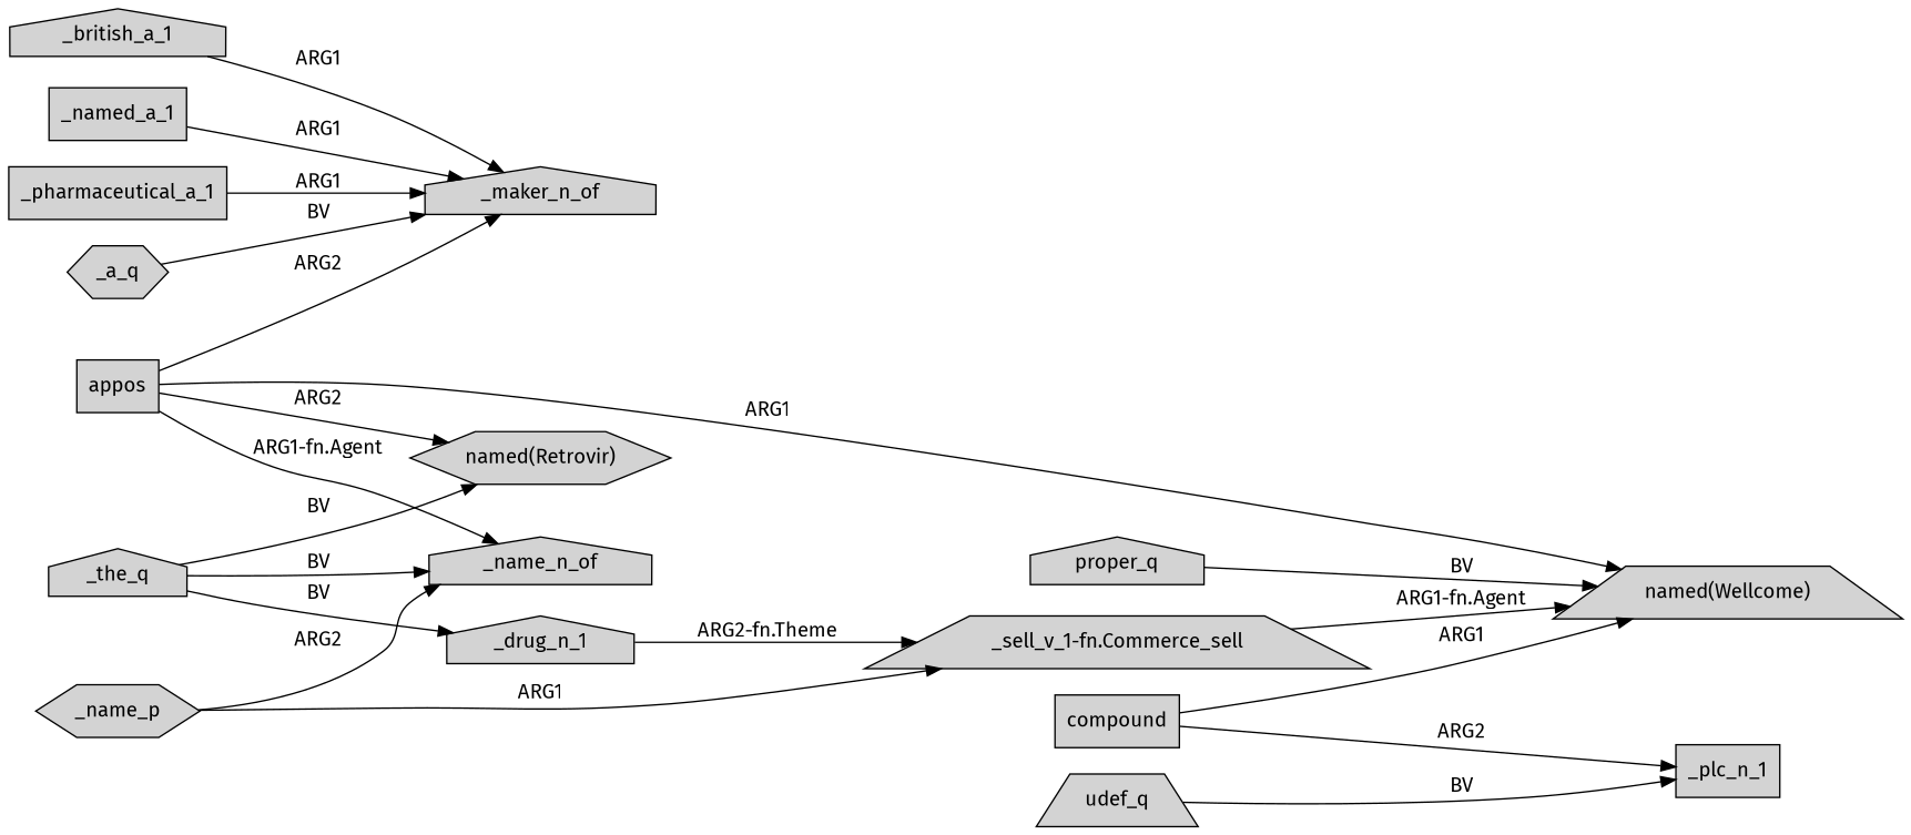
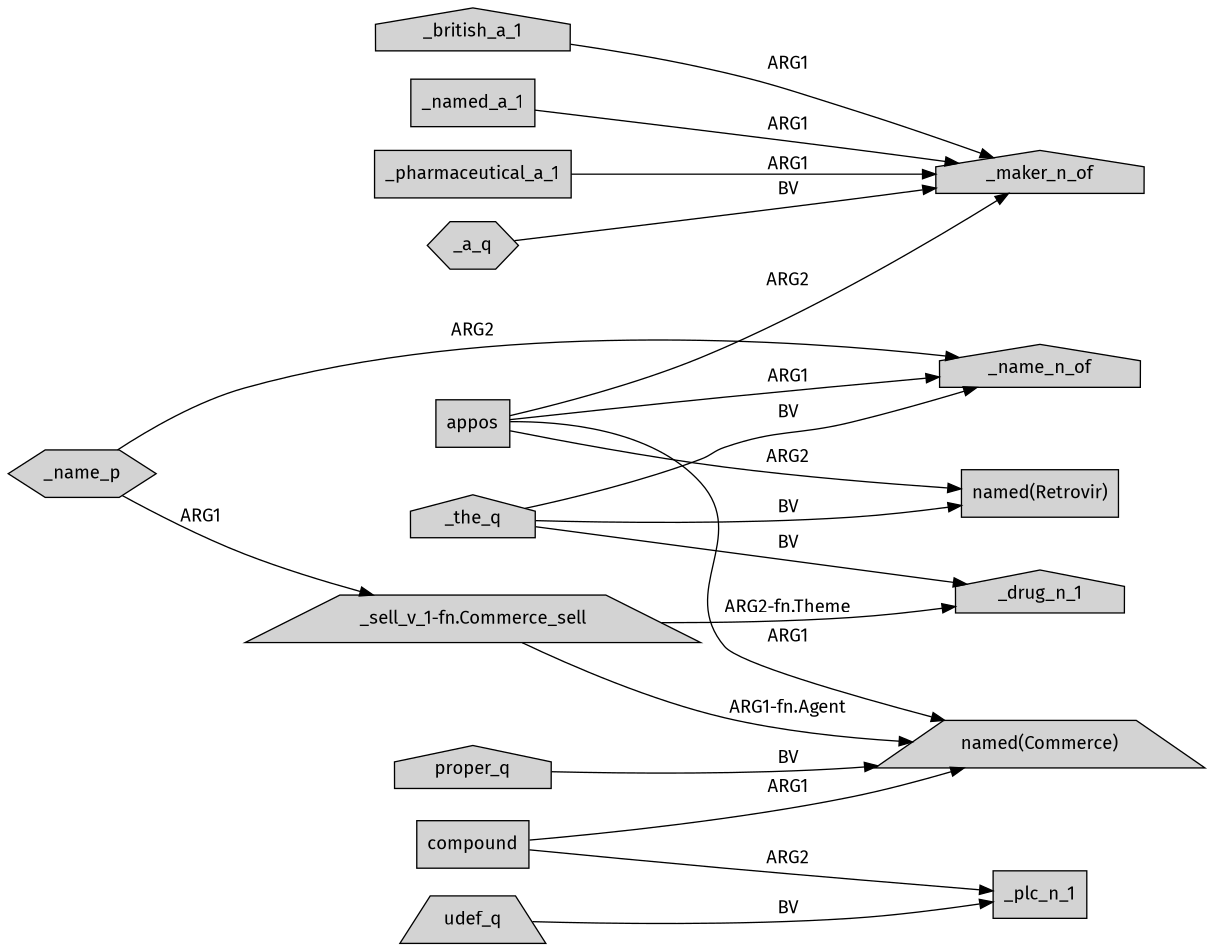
  digraph {
    fontname="Fira Sans"
    rankdir=LR
    node [fontname="Fira Sans" shape=house style=filled]
    edge [fontname="Fira Sans"]
    _british_a_1
    _maker_n_of
    appos [shape=box]
-   "named(Retrovir)" [shape=hexagon]
-   "named(Wellcome)" [shape=trapezium]
+   "named(Retrovir)" [shape=box]
+   "named(Wellcome)" [shape=trapezium label="named(Commerce)"]
    _name_n_of
    n7 [label=_name_p shape=hexagon]
    "_sell_v_1-fn.Commerce_sell" [shape=trapezium]
    _drug_n_1
    n10 [label=_named_a_1 shape=box]
    _pharmaceutical_a_1 [shape=box]
    _the_q
    compound [shape=box]
    _plc_n_1 [shape=box]
    _a_q [shape=hexagon]
    udef_q [shape=trapezium]
    proper_q
    _british_a_1 -> _maker_n_of [label=ARG1]
    appos -> _maker_n_of [label=ARG2]
    appos -> "named(Retrovir)" [label=ARG2]
    appos -> "named(Wellcome)" [label=ARG1]
-   appos -> _name_n_of [label="ARG1-fn.Agent"]
+   appos -> _name_n_of [label=ARG1]
    n7 -> _name_n_of [label=ARG2]
    n7 -> "_sell_v_1-fn.Commerce_sell" [label=ARG1]
    "_sell_v_1-fn.Commerce_sell" -> "named(Wellcome)" [label="ARG1-fn.Agent"]
-   _drug_n_1 -> "_sell_v_1-fn.Commerce_sell" [label="ARG2-fn.Theme"]
+   "_sell_v_1-fn.Commerce_sell" -> _drug_n_1 [label="ARG2-fn.Theme"]
    n10 -> _maker_n_of [label=ARG1]
    _pharmaceutical_a_1 -> _maker_n_of [label=ARG1]
    _the_q -> "named(Retrovir)" [label=BV]
    _the_q -> _name_n_of [label=BV]
    _the_q -> _drug_n_1 [label=BV]
    compound -> "named(Wellcome)" [label=ARG1]
    compound -> _plc_n_1 [label=ARG2]
    _a_q -> _maker_n_of [label=BV]
    udef_q -> _plc_n_1 [label=BV]
    proper_q -> "named(Wellcome)" [label=BV]
  }
